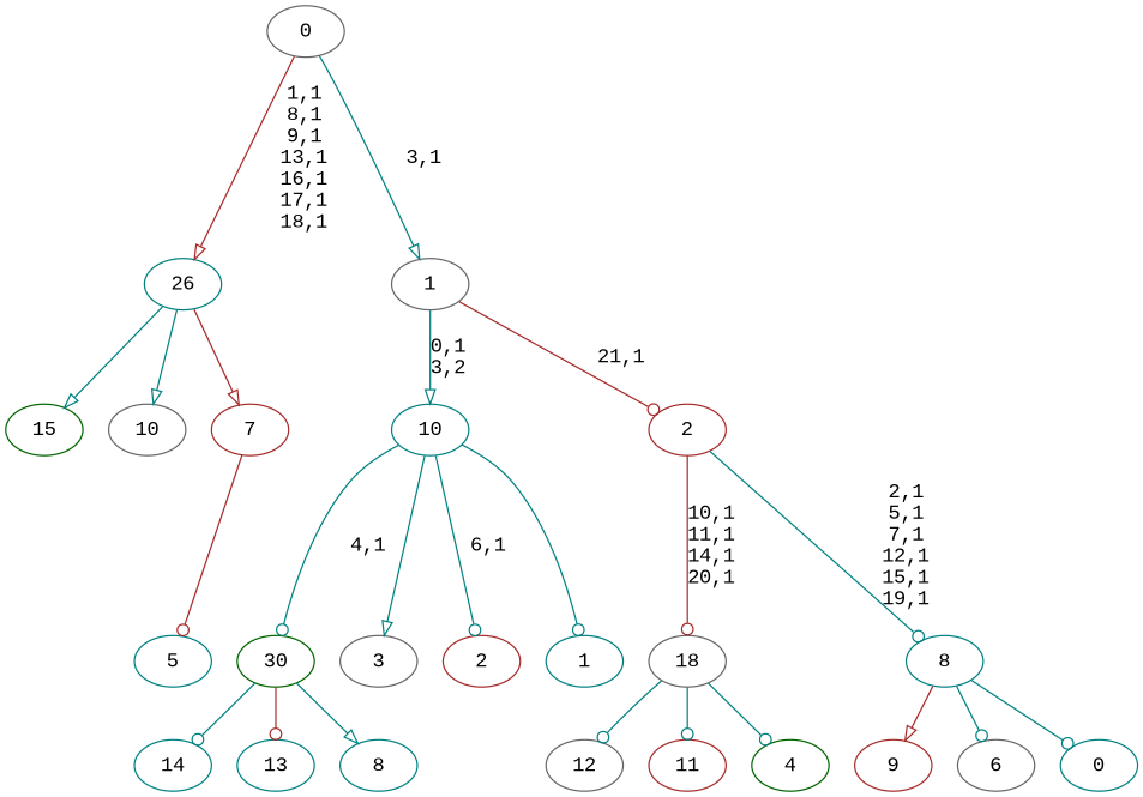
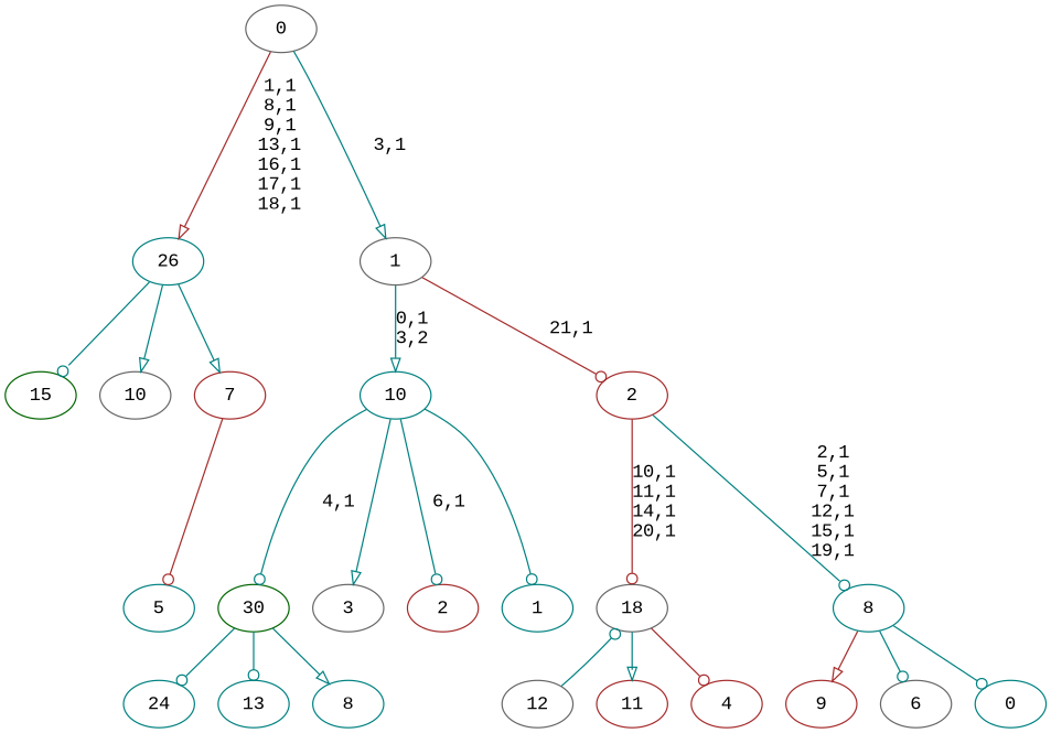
  digraph {
    fontname="Liberation Mono"
    node [color=teal fontname="Liberation Mono"]
    edge [arrowhead=odot color=teal fontname="Liberation Mono"]
    n1 [color=darkgreen label=15]
-   n2 [label=14]
+   n2 [label=24]
    n3 [label=13]
    n4 [color=gray40 label=12]
    n5 [color=brown label=11]
    n6 [color=gray40 label=10]
    n7 [color=brown label=9]
    n8 [label=8]
    30 [color=darkgreen]
    n10 [color=brown label=7]
    n11 [label=5]
    n12 [color=gray40 label=6]
    26
-   n14 [color=darkgreen label=4]
+   n14 [color=brown label=4]
    18 [color=gray40]
    n16 [color=gray40 label=3]
    n17 [color=brown label=2]
    n18 [label=1]
    10
    n20 [label=0]
    8
    2 [color=brown]
    1 [color=gray40]
    0 [color=gray40]
    30 -> n2
-   30 -> n3 [color=brown]
+   30 -> n3
    30 -> n8 [arrowhead=onormal]
    n10 -> n11 [color=brown]
-   26 -> n1 [arrowhead=onormal]
+   26 -> n1
    26 -> n6 [arrowhead=onormal]
-   26 -> n10 [arrowhead=onormal color=brown]
-   18 -> n4
-   18 -> n5
-   18 -> n14
+   26 -> n10 [arrowhead=onormal]
+   n4 -> 18
+   18 -> n5 [arrowhead=onormal]
+   18 -> n14 [color=brown]
    10 -> 30 [label="4,1"]
    10 -> n16 [arrowhead=onormal]
    10 -> n17 [label="6,1"]
    10 -> n18
    8 -> n7 [arrowhead=onormal color=brown]
    8 -> n12
    8 -> n20
    2 -> 18 [color=brown label="10,1\n11,1\n14,1\n20,1"]
    2 -> 8 [label="2,1\n5,1\n7,1\n12,1\n15,1\n19,1"]
    1 -> 10 [arrowhead=onormal label="0,1\n3,2"]
    1 -> 2 [color=brown label="21,1"]
    0 -> 26 [arrowhead=onormal color=brown label="1,1\n8,1\n9,1\n13,1\n16,1\n17,1\n18,1"]
    0 -> 1 [arrowhead=onormal label="3,1"]
  }
